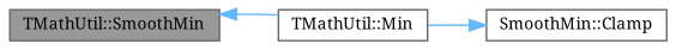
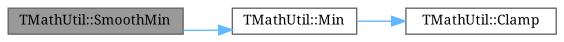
  digraph {
    fontname="Noto Serif"
    rankdir=LR
    node [color=grey40 fillcolor=white fontname="Noto Serif" fontsize=10 shape=box style=filled]
    edge [color=steelblue1 fontname="Noto Serif" fontsize=10 labelfontname=Helvetica labelfontsize=10 style=solid]
    n1 [color=gray40 fillcolor=grey60 fontcolor=black height=0.2 label="TMathUtil::SmoothMin" width=0.4]
    n2 [height=0.2 label="TMathUtil::Min" width=0.4]
-   n3 [height=0.2 label="SmoothMin::Clamp" width=0.4]
-   n2 -> n1
+   n3 [height=0.2 label="TMathUtil::Clamp" width=0.4]
+   n1 -> n2
    n2 -> n3
  }
